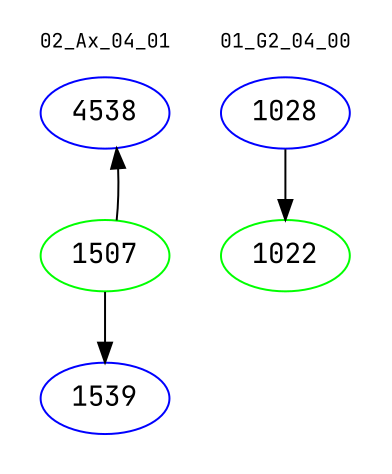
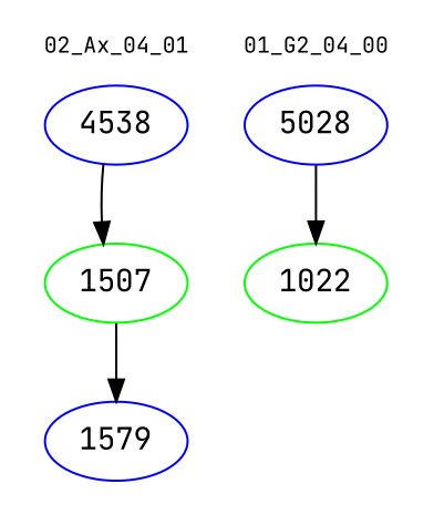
  digraph {
    fontname="JetBrains Mono"
    node [color=blue fontname="JetBrains Mono"]
    edge [color=black fontname="JetBrains Mono"]
    n1 [label=4538]
    n2 [color=green label=1507]
-   n3 [label=1539]
-   n4 [label=1028]
+   n3 [label=1579]
+   n4 [label=5028]
    n5 [color=green label=1022]
    subgraph cluster_1 {
      color=white
      fontsize=10
      label="02_Ax_04_01"
      n1
      n2
      n3
    }
    subgraph cluster_2 {
      color=white
      fontsize=10
      label="01_G2_04_00"
      n4
      n5
    }
-   n2 -> n1
+   n1 -> n2
    n2 -> n3
    n4 -> n5
  }
